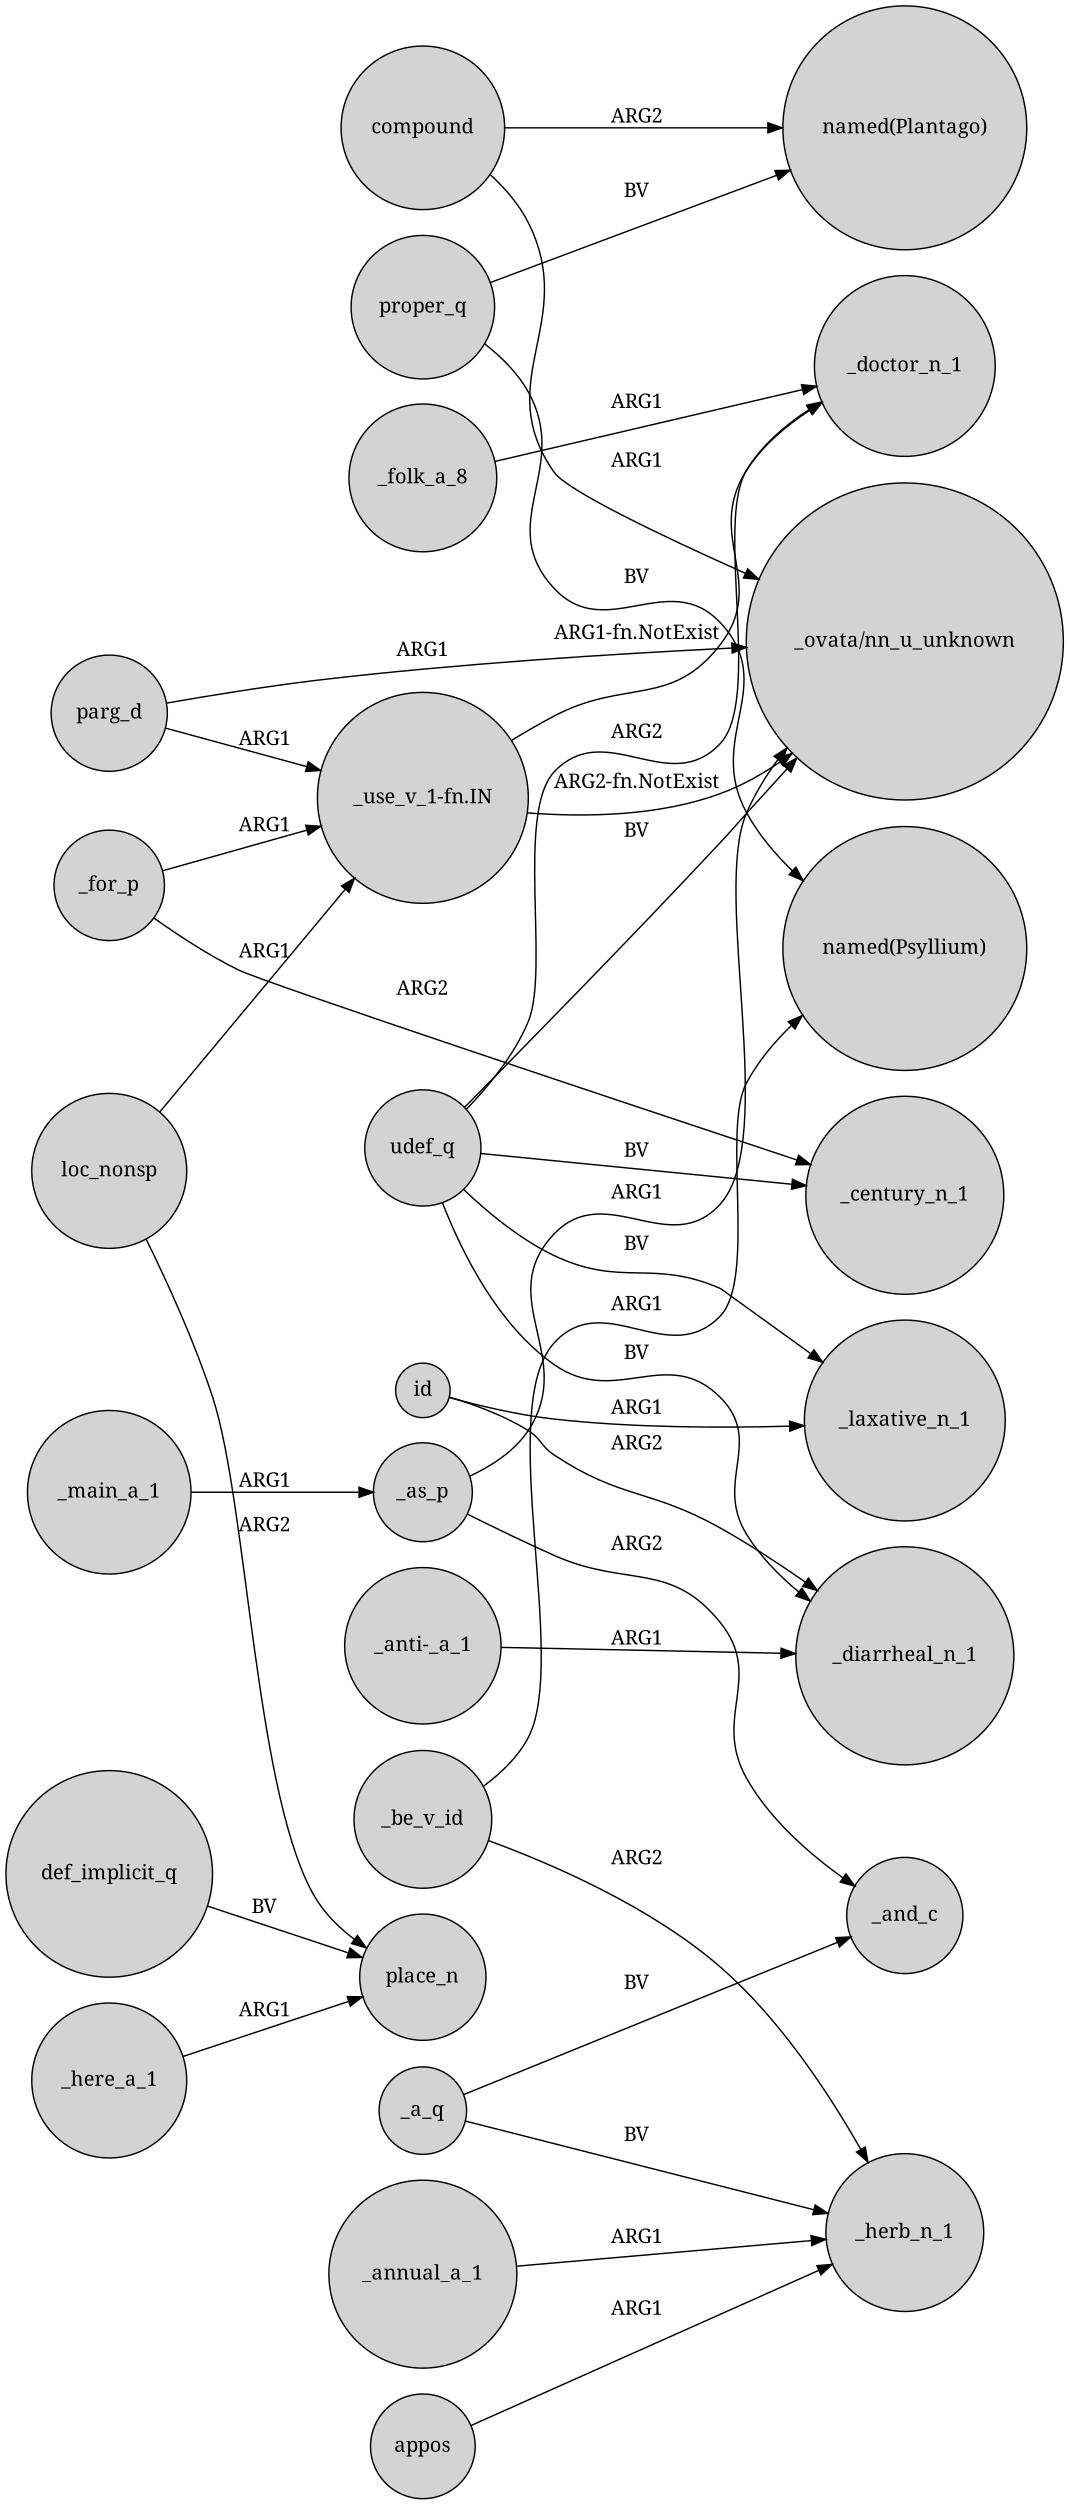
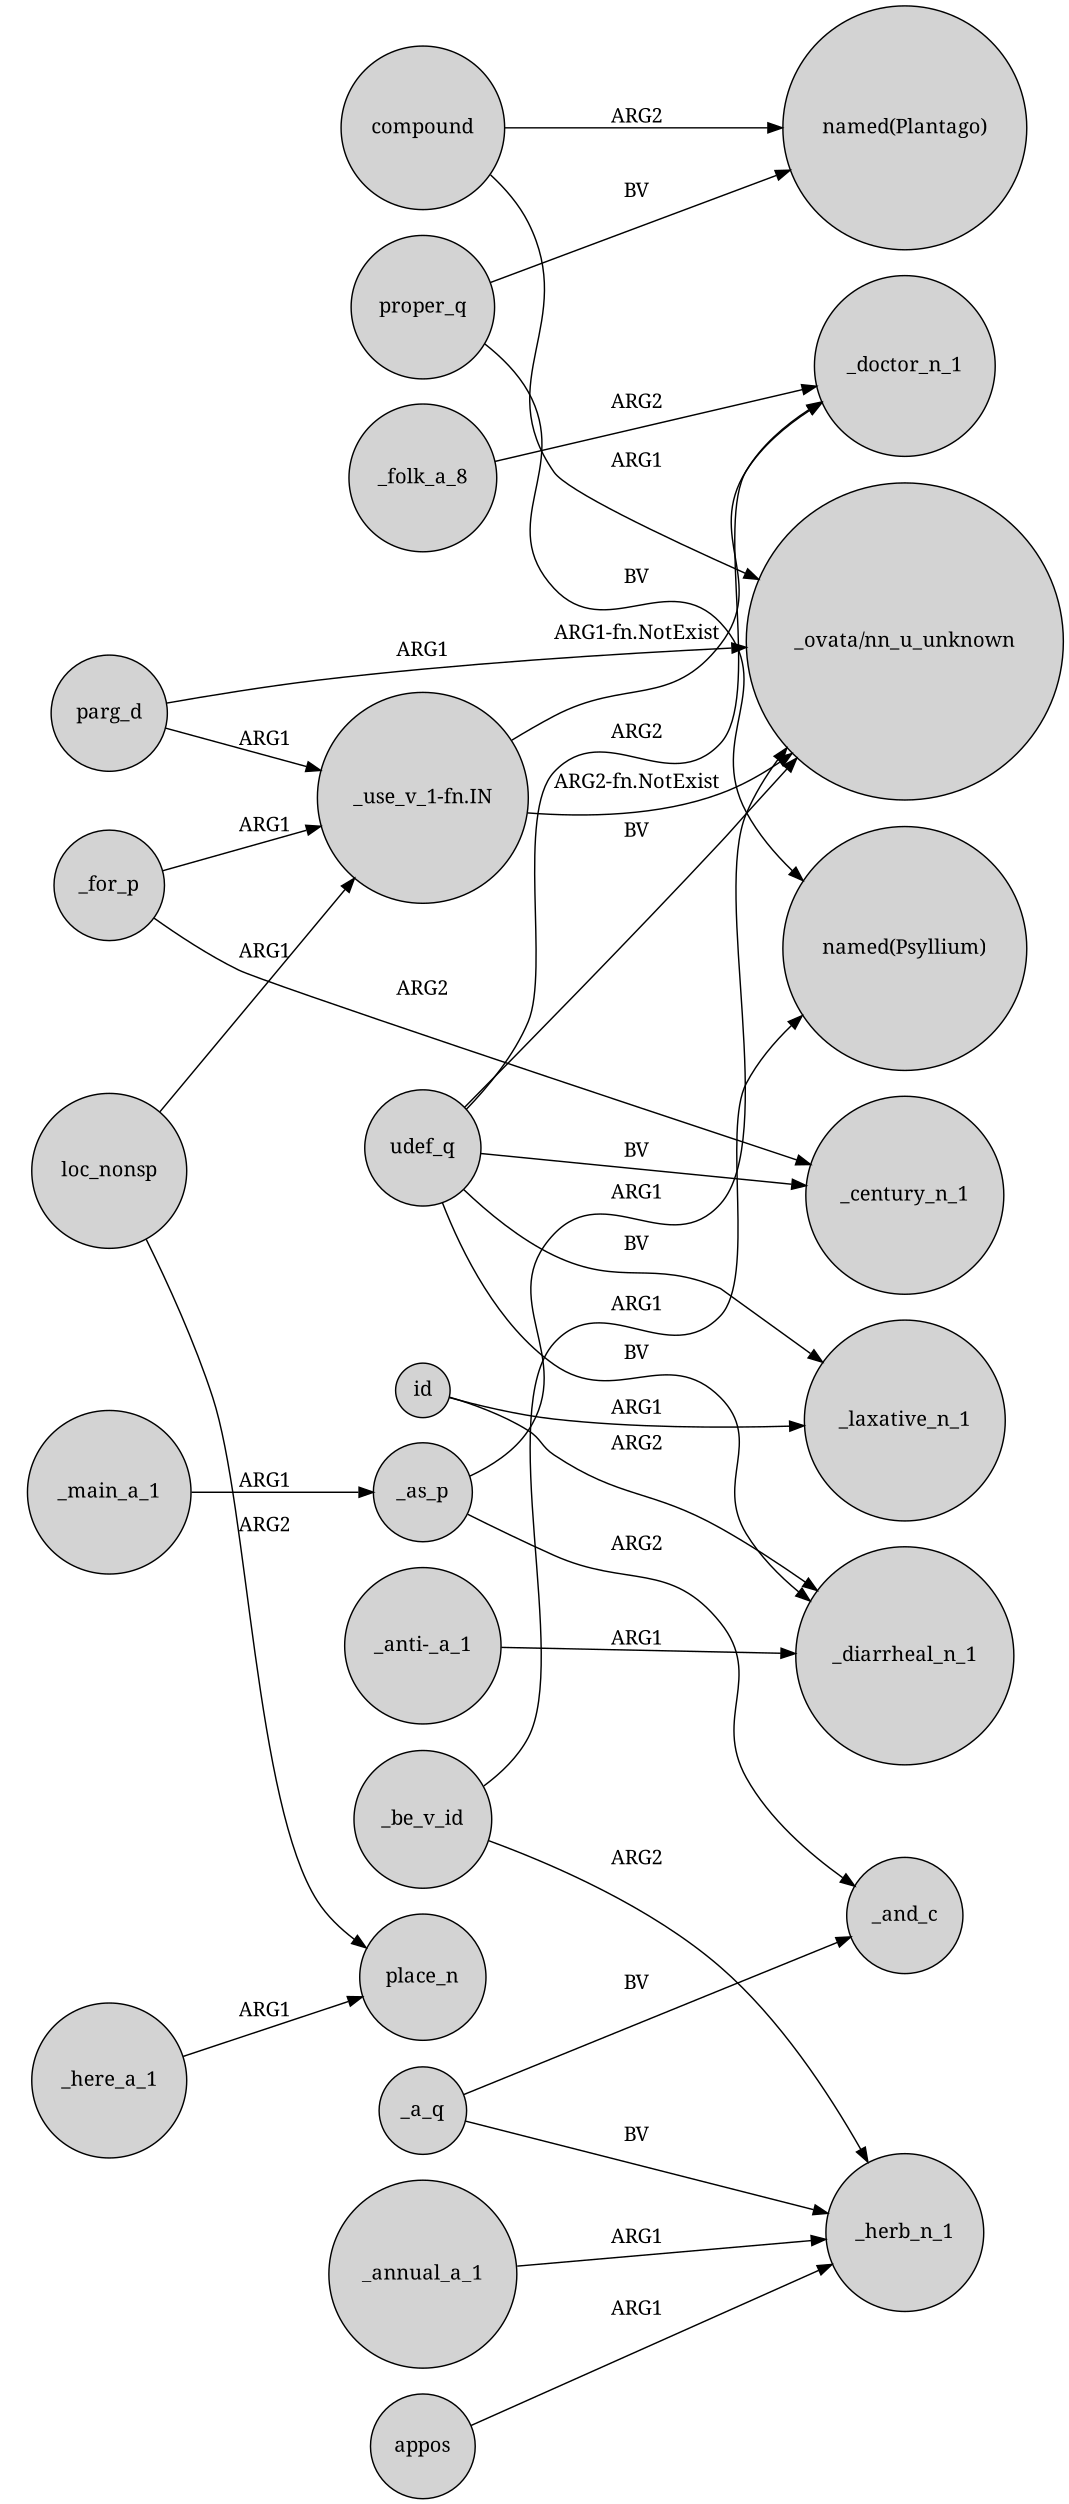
  digraph {
    fontname="Noto Serif"
    rankdir=LR
    node [fontname="Noto Serif" shape=circle style=filled]
    edge [fontname="Noto Serif"]
    _be_v_id
    "named(Psyllium)"
    _herb_n_1
    _here_a_1
    place_n
    appos
    _a_q
    _and_c
    "_use_v_1-fn.IN"
    "_ovata/nn_u_unknown"
    _doctor_n_1
    id
    _laxative_n_1
    _diarrheal_n_1
    _annual_a_1
-   def_implicit_q
    n17 [label=_folk_a_8]
    compound
    "named(Plantago)"
    udef_q
    _century_n_1
    proper_q
    parg_d
    "_anti-_a_1"
    _as_p
    loc_nonsp
    _for_p
    _main_a_1
    _be_v_id -> "named(Psyllium)" [label=ARG1]
    _be_v_id -> _herb_n_1 [label=ARG2]
    _here_a_1 -> place_n [label=ARG1]
    appos -> _herb_n_1 [label=ARG1]
    _a_q -> _herb_n_1 [label=BV]
    _a_q -> _and_c [label=BV]
    "_use_v_1-fn.IN" -> "_ovata/nn_u_unknown" [label="ARG2-fn.NotExist"]
    "_use_v_1-fn.IN" -> _doctor_n_1 [label="ARG1-fn.NotExist"]
    id -> _laxative_n_1 [label=ARG1]
    id -> _diarrheal_n_1 [label=ARG2]
    _annual_a_1 -> _herb_n_1 [label=ARG1]
-   def_implicit_q -> place_n [label=BV]
-   n17 -> _doctor_n_1 [label=ARG1]
+   n17 -> _doctor_n_1 [label=ARG2]
    compound -> "_ovata/nn_u_unknown" [label=ARG1]
    compound -> "named(Plantago)" [label=ARG2]
    udef_q -> "_ovata/nn_u_unknown" [label=BV]
    udef_q -> _doctor_n_1 [label=ARG2]
    udef_q -> _laxative_n_1 [label=BV]
    udef_q -> _diarrheal_n_1 [label=BV]
    udef_q -> _century_n_1 [label=BV]
    proper_q -> "named(Psyllium)" [label=BV]
    proper_q -> "named(Plantago)" [label=BV]
    parg_d -> "_use_v_1-fn.IN" [label=ARG1]
    parg_d -> "_ovata/nn_u_unknown" [label=ARG1]
    "_anti-_a_1" -> _diarrheal_n_1 [label=ARG1]
    _as_p -> _and_c [label=ARG2]
    _as_p -> "_ovata/nn_u_unknown" [label=ARG1]
    loc_nonsp -> place_n [label=ARG2]
    loc_nonsp -> "_use_v_1-fn.IN" [label=ARG1]
    _for_p -> "_use_v_1-fn.IN" [label=ARG1]
    _for_p -> _century_n_1 [label=ARG2]
    _main_a_1 -> _as_p [label=ARG1]
  }
